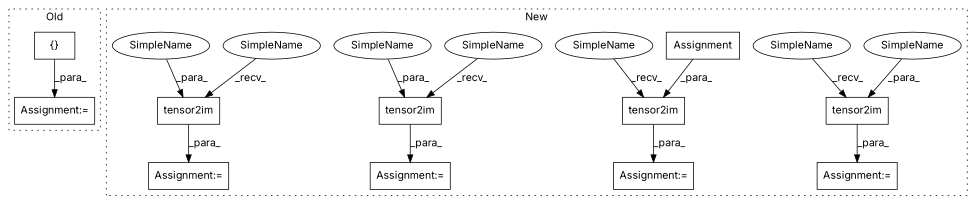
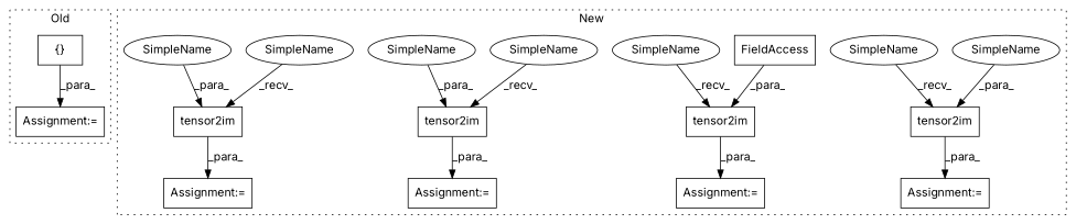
  digraph {
    fontname=Inter
    node [a=42 l=1 shape=box fontname=Inter]
    edge [fontname=Inter]
    n1 [a=4 l=2 label="{}" s=4209]
    n2 [a=7 label="Assignment:=" s=4196]
    n3 [a=32 l="10,1" label=tensor2im s="3516,3531"]
    n4 [a=7 label="Assignment:=" s=3510]
    n5 [a=32 l="10,1" label=tensor2im s="4560,4575"]
-   n6 [a=22 l=5 label=Assignment s=4570]
+   n6 [a=22 l=5 label=FieldAccess s=4570]
    n7 [a=32 l="10,1" label=tensor2im s="3894,3909"]
    n8 [a=32 l="10,1" label=tensor2im s="2473,2488"]
    n9 [a=7 label="Assignment:=" s=3888]
    n10 [a=7 label="Assignment:=" s=4554]
    n11 [a=7 label="Assignment:=" s=2467]
    n12 [l=5 label=SimpleName s=3526 shape=ellipse]
    n13 [l=5 label=SimpleName s=2483 shape=ellipse]
    n14 [l=4 label=SimpleName s=2468 shape=ellipse]
    n15 [l=4 label=SimpleName s=3889 shape=ellipse]
    n16 [l=4 label=SimpleName s=4555 shape=ellipse]
    n17 [l=4 label=SimpleName s=3511 shape=ellipse]
    n18 [l=5 label=SimpleName s=3904 shape=ellipse]
    subgraph cluster_1 {
      label=Old
      style=dotted
      n1
      n2
    }
    subgraph cluster_2 {
      label=New
      style=dotted
      n3
      n4
      n5
      n6
      n7
      n8
      n9
      n10
      n11
      n12
      n13
      n14
      n15
      n16
      n17
      n18
    }
    n1 -> n2 [label=_para_]
    n3 -> n4 [label=_para_]
    n5 -> n10 [label=_para_]
    n6 -> n5 [label=_para_]
    n7 -> n9 [label=_para_]
    n8 -> n11 [label=_para_]
    n12 -> n3 [label=_para_]
    n13 -> n8 [label=_para_]
    n14 -> n8 [label=_recv_]
    n15 -> n7 [label=_recv_]
    n16 -> n5 [label=_recv_]
    n17 -> n3 [label=_recv_]
    n18 -> n7 [label=_para_]
  }
